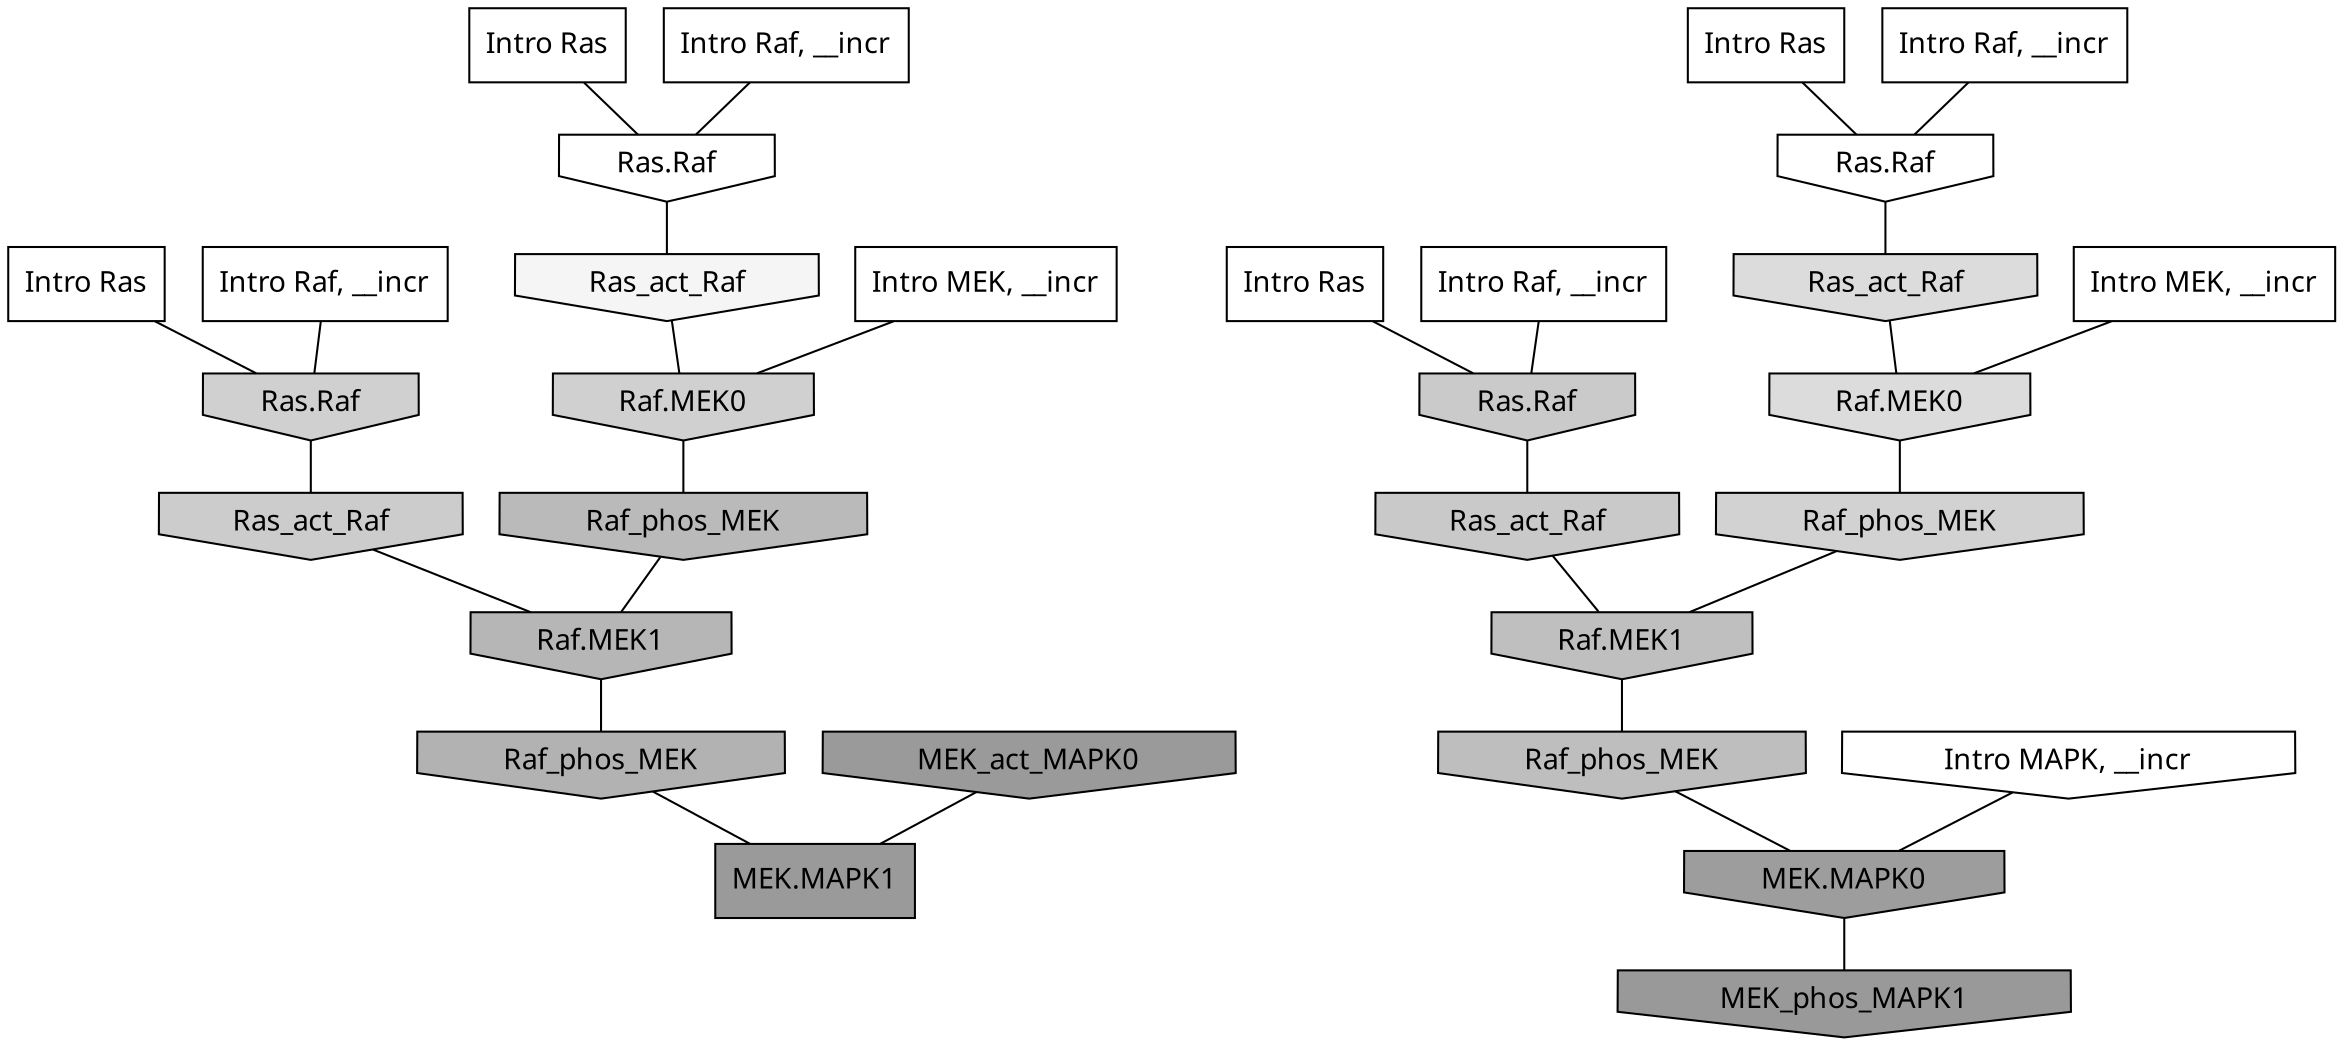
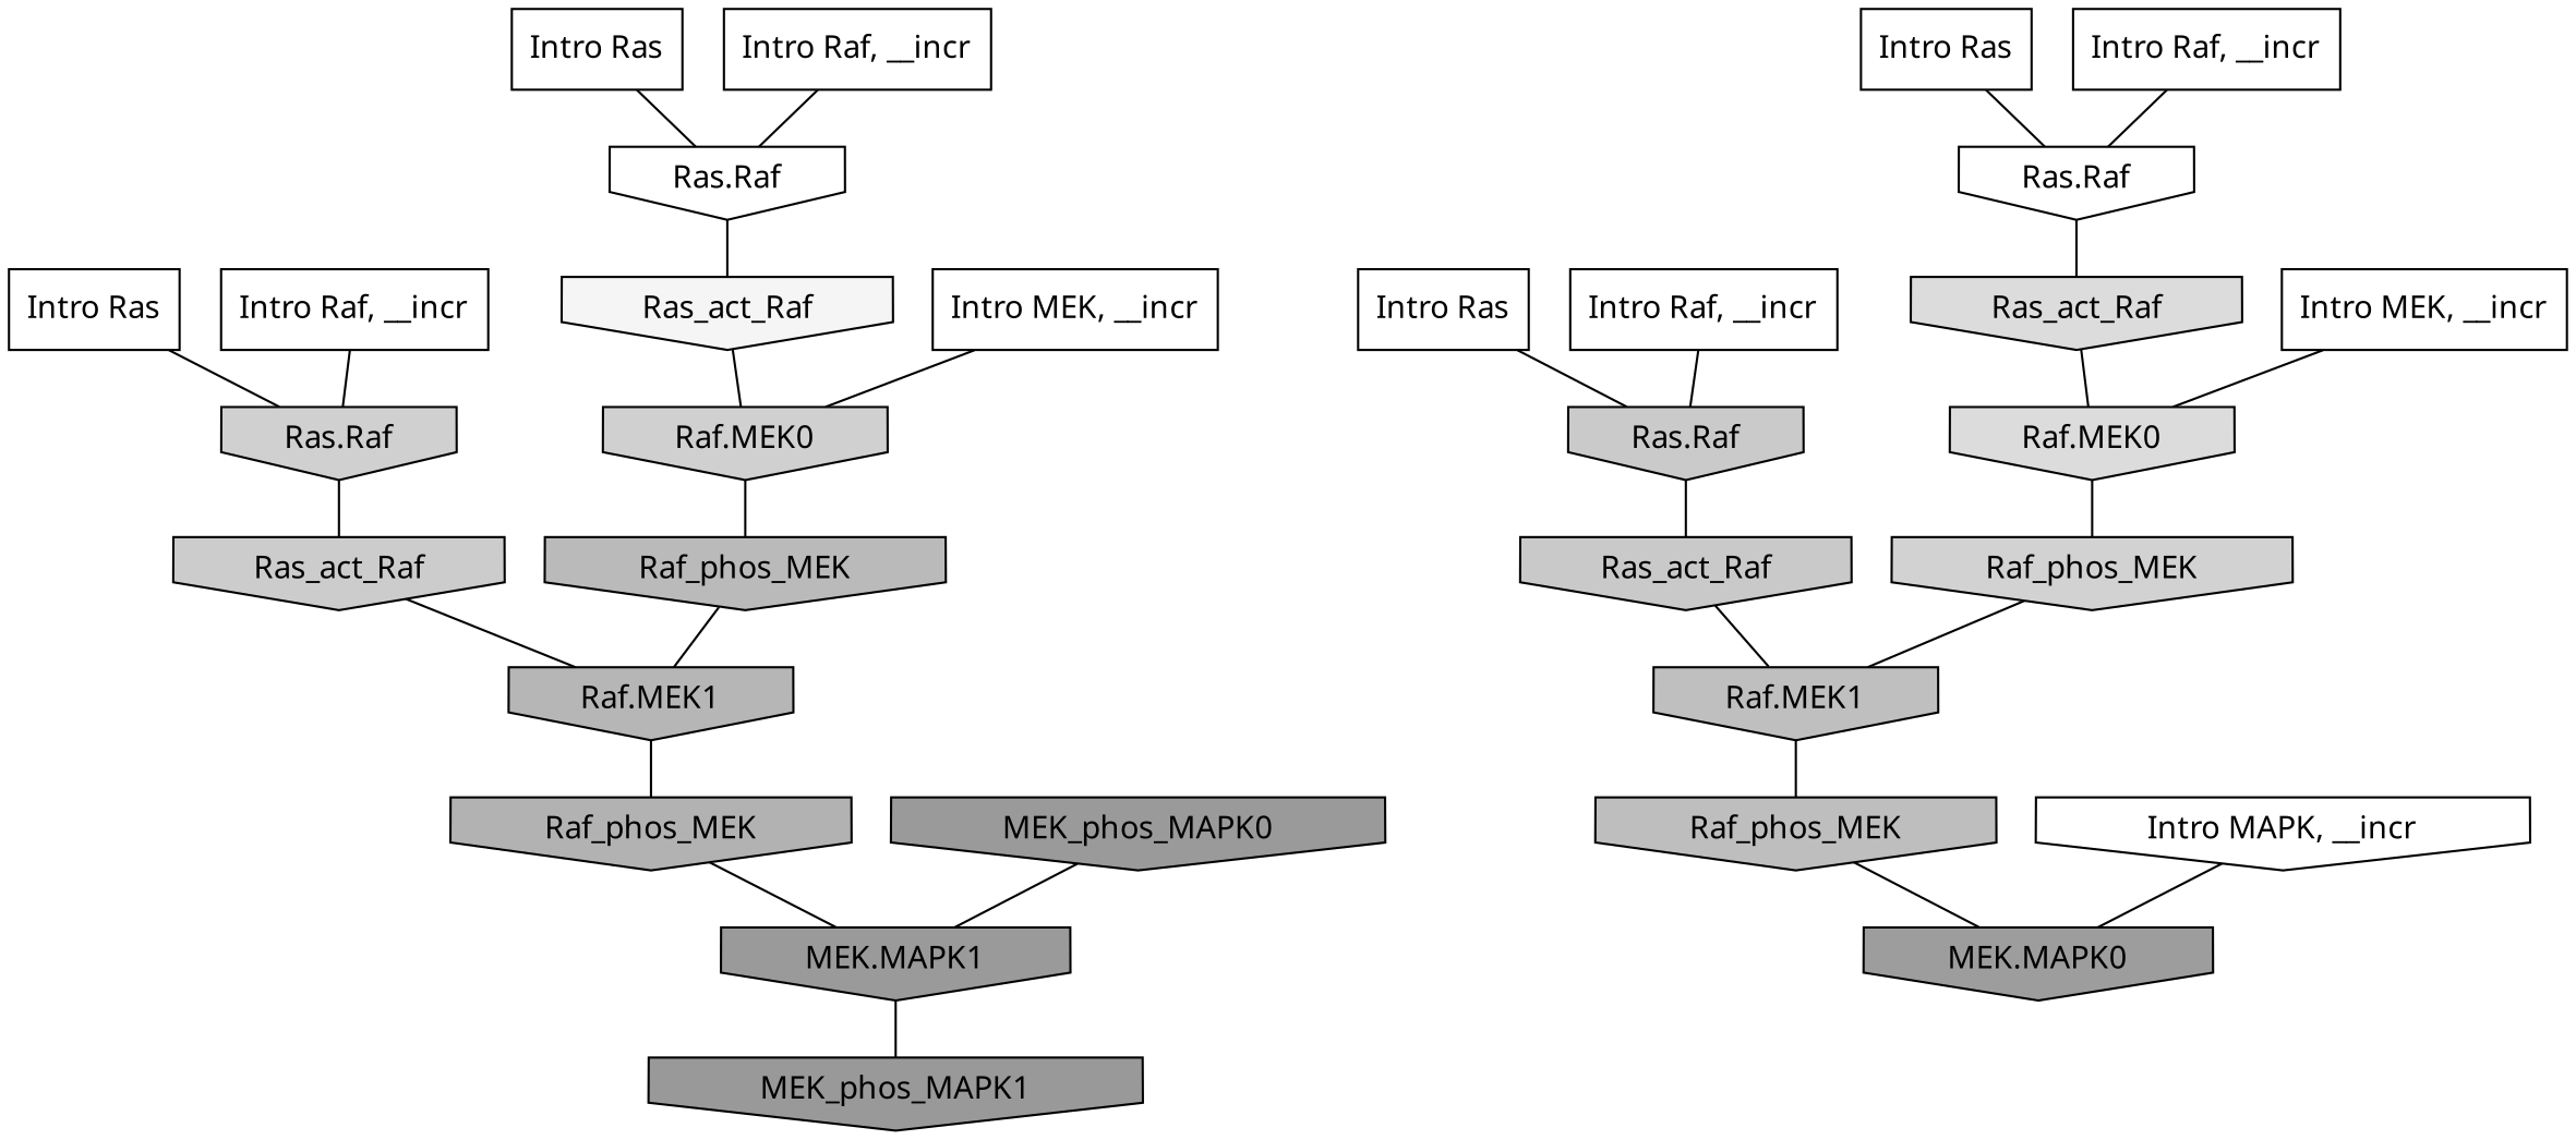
  digraph {
    rankdir=TB
    ranksep=0.30
    node [fillcolor="0.000 0.000 1.000" fontname="CMU Serif" shape=invhouse style=filled]
    edge [color="0.000 0.000 0.000" dir=none fontname="CMU Serif"]
    n1 [label="Intro Ras" shape=rectangle]
    n2 [fillcolor="0.000 0.000 0.814" label="Ras.Raf"]
    n3 [fillcolor="0.000 0.000 0.798" label=Ras_act_Raf]
    n4 [label="Intro Ras" shape=rectangle]
    n5 [fillcolor="0.000 0.000 0.790" label="Ras.Raf"]
    n6 [fillcolor="0.000 0.000 0.786" label=Ras_act_Raf]
    n7 [label="Intro Ras" shape=rectangle]
    n8 [label="Ras.Raf"]
    n9 [fillcolor="0.000 0.000 0.862" label=Ras_act_Raf]
    n10 [label="Intro Ras" shape=rectangle]
    n11 [label="Ras.Raf"]
    n12 [fillcolor="0.000 0.000 0.959" label=Ras_act_Raf]
    n13 [label="Intro Raf, __incr" shape=rectangle]
    n14 [label="Intro Raf, __incr" shape=rectangle]
    n15 [label="Intro Raf, __incr" shape=rectangle]
    n16 [label="Intro Raf, __incr" shape=rectangle]
    n17 [label="Intro MEK, __incr" shape=rectangle]
    n18 [fillcolor="0.000 0.000 0.862" label="Raf.MEK0"]
    n19 [fillcolor="0.000 0.000 0.821" label=Raf_phos_MEK]
    n20 [label="Intro MEK, __incr" shape=rectangle]
    n21 [fillcolor="0.000 0.000 0.813" label="Raf.MEK0"]
    n22 [fillcolor="0.000 0.000 0.730" label=Raf_phos_MEK]
    n23 [label="Intro MAPK, __incr"]
    n24 [fillcolor="0.000 0.000 0.617" label="MEK.MAPK0"]
    n25 [fillcolor="0.000 0.000 0.748" label="Raf.MEK1"]
    n26 [fillcolor="0.000 0.000 0.746" label=Raf_phos_MEK]
    n27 [fillcolor="0.000 0.000 0.713" label="Raf.MEK1"]
    n28 [fillcolor="0.000 0.000 0.696" label=Raf_phos_MEK]
-   n29 [fillcolor="0.000 0.000 0.602" label="MEK.MAPK1" shape=box]
+   n29 [fillcolor="0.000 0.000 0.602" label="MEK.MAPK1"]
    n30 [fillcolor="0.000 0.000 0.600" label=MEK_phos_MAPK1]
-   n31 [fillcolor="0.000 0.000 0.605" label=MEK_act_MAPK0]
+   n31 [fillcolor="0.000 0.000 0.605" label=MEK_phos_MAPK0]
    n1 -> n2
    n2 -> n3
    n3 -> n27
    n4 -> n5
    n5 -> n6
    n6 -> n25
    n7 -> n8
    n8 -> n9
    n9 -> n18
    n10 -> n11
    n11 -> n12
    n12 -> n21
    n13 -> n8
    n14 -> n2
    n15 -> n11
    n16 -> n5
    n17 -> n18
    n18 -> n19
    n19 -> n25
    n20 -> n21
    n21 -> n22
    n22 -> n27
    n23 -> n24
    n25 -> n26
    n26 -> n24
    n27 -> n28
    n28 -> n29
-   n24 -> n30
+   n29 -> n30
    n31 -> n29
  }
